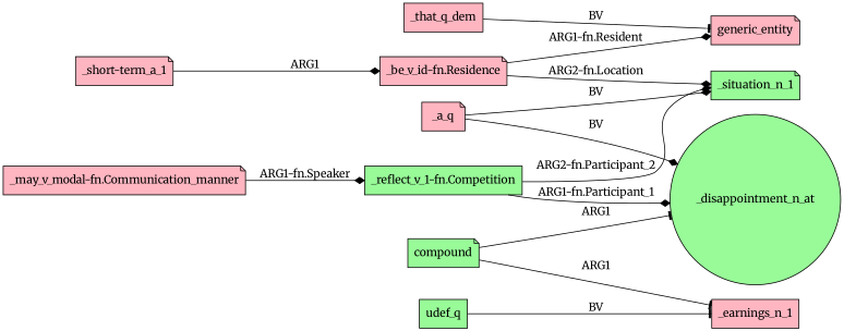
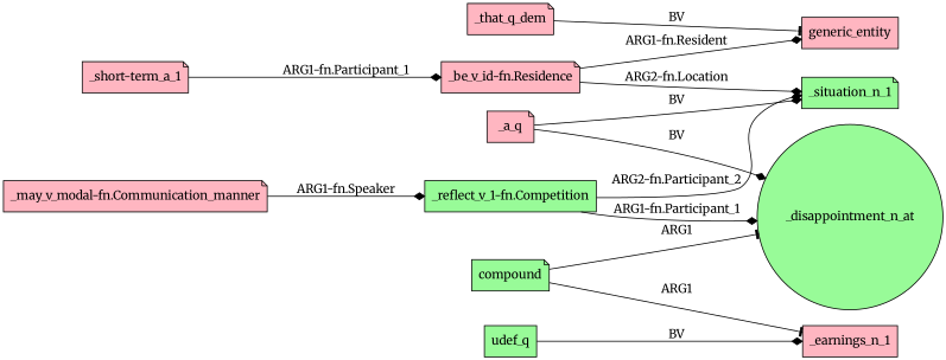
  digraph {
    fontname=Merriweather
    rankdir=LR
    node [fillcolor=lightpink fontname=Merriweather shape=note style=filled]
    edge [arrowhead=diamond fontname=Merriweather]
    _situation_n_1 [fillcolor=palegreen]
    "_be_v_id-fn.Residence"
-   generic_entity
+   generic_entity [shape=box]
    "_short-term_a_1"
    udef_q [fillcolor=palegreen shape=box]
    _earnings_n_1 [shape=box]
    compound [fillcolor=palegreen]
    _disappointment_n_at [fillcolor=palegreen shape=circle]
    _a_q
    "_reflect_v_1-fn.Competition" [fillcolor=palegreen shape=box]
    "_may_v_modal-fn.Communication_manner"
-   _that_q_dem [shape=box]
+   _that_q_dem
    "_be_v_id-fn.Residence" -> _situation_n_1 [label="ARG2-fn.Location"]
    "_be_v_id-fn.Residence" -> generic_entity [label="ARG1-fn.Resident"]
-   "_short-term_a_1" -> "_be_v_id-fn.Residence" [label=ARG1]
-   udef_q -> _earnings_n_1 [arrowhead=tee label=BV]
+   "_short-term_a_1" -> "_be_v_id-fn.Residence" [label="ARG1-fn.Participant_1"]
+   udef_q -> _earnings_n_1 [label=BV]
    compound -> _earnings_n_1 [arrowhead=tee label=ARG1]
    compound -> _disappointment_n_at [arrowhead=tee label=ARG1]
    _a_q -> _situation_n_1 [label=BV]
    _a_q -> _disappointment_n_at [label=BV]
    "_reflect_v_1-fn.Competition" -> _situation_n_1 [label="ARG2-fn.Participant_2"]
    "_reflect_v_1-fn.Competition" -> _disappointment_n_at [label="ARG1-fn.Participant_1"]
    "_may_v_modal-fn.Communication_manner" -> "_reflect_v_1-fn.Competition" [label="ARG1-fn.Speaker"]
    _that_q_dem -> generic_entity [arrowhead=tee label=BV]
  }
